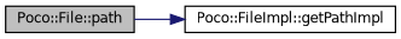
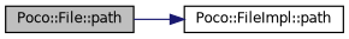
  digraph {
    rankdir=LR
    node [color=black fontname=Helvetica fontsize=10 shape=record style=filled]
    n1 [fillcolor=grey75 fontcolor=black height=0.2 label="Poco::File::path" width=0.4]
-   n2 [fillcolor=white height=0.2 label="Poco::FileImpl::getPathImpl" width=0.4]
+   n2 [fillcolor=white height=0.2 label="Poco::FileImpl::path" width=0.4]
    n1 -> n2 [color=midnightblue fontname=Helvetica fontsize=10 labelfontname=Helvetica labelfontsize=10 style=solid]
  }
